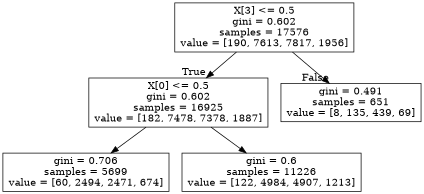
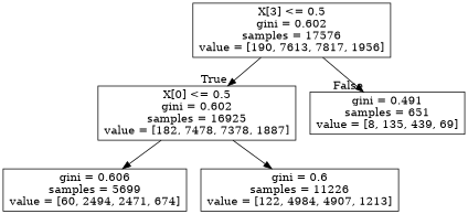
  digraph {
    node [shape=box]
    n1 [label="X[3] <= 0.5\ngini = 0.602\nsamples = 17576\nvalue = [190, 7613, 7817, 1956]"]
    n2 [label="X[0] <= 0.5\ngini = 0.602\nsamples = 16925\nvalue = [182, 7478, 7378, 1887]"]
    n3 [label="gini = 0.491\nsamples = 651\nvalue = [8, 135, 439, 69]"]
-   n4 [label="gini = 0.706\nsamples = 5699\nvalue = [60, 2494, 2471, 674]"]
+   n4 [label="gini = 0.606\nsamples = 5699\nvalue = [60, 2494, 2471, 674]"]
    n5 [label="gini = 0.6\nsamples = 11226\nvalue = [122, 4984, 4907, 1213]"]
    n1 -> n2 [headlabel=True labelangle=45 labeldistance=2.5]
    n1 -> n3 [headlabel=False labelangle=-45 labeldistance=2.5]
    n2 -> n4
    n2 -> n5
  }
